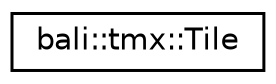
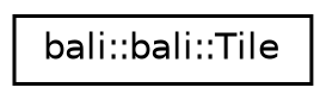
  digraph {
    rankdir=LR
-   n1 [color=black fillcolor=white fontname=Helvetica fontsize=10 height=0.2 label="bali::tmx::Tile" shape=record style=filled width=0.4]
+   n1 [color=black fillcolor=white fontname=Helvetica fontsize=10 height=0.2 label="bali::bali::Tile" shape=record style=filled width=0.4]
  }
